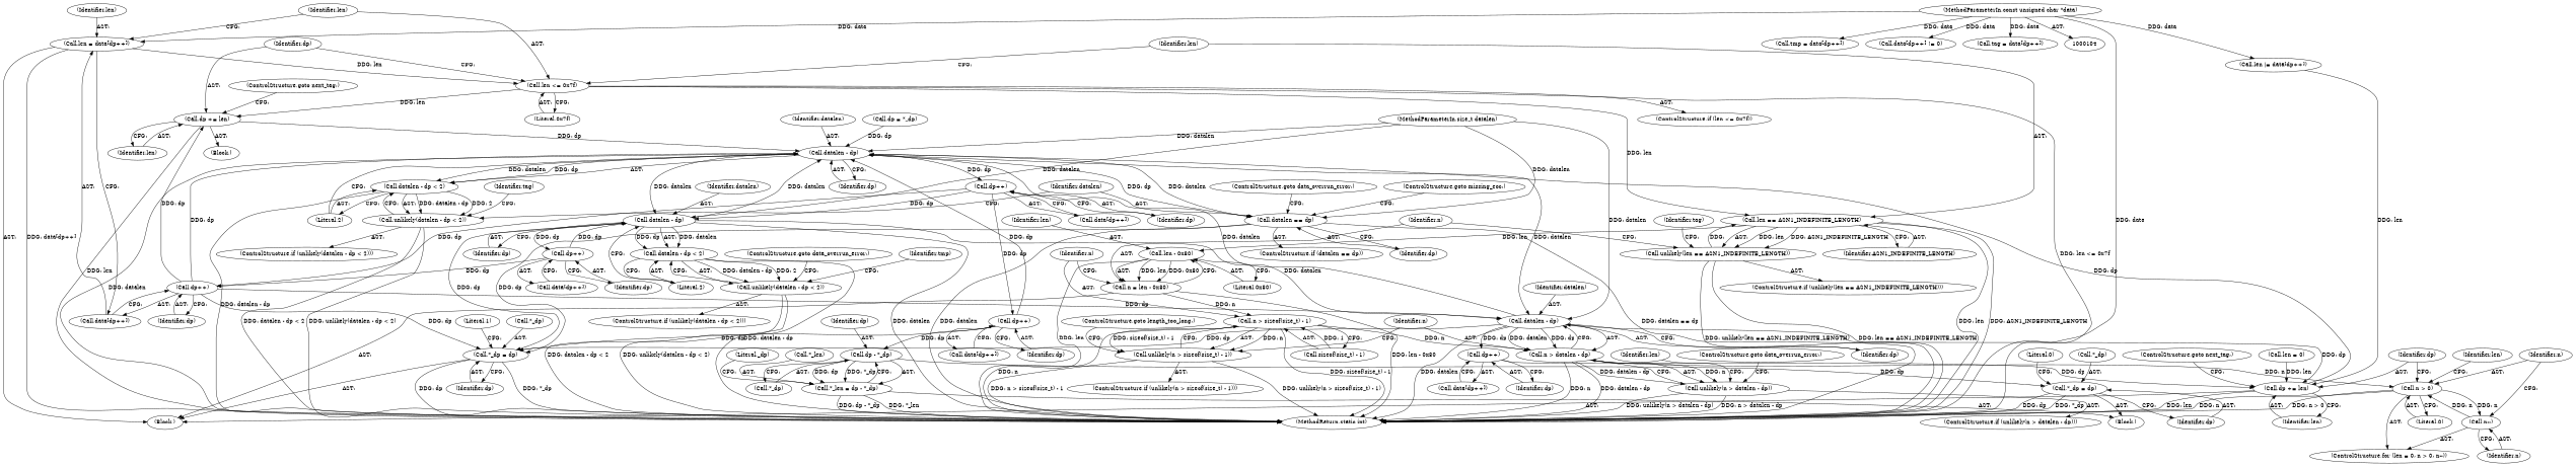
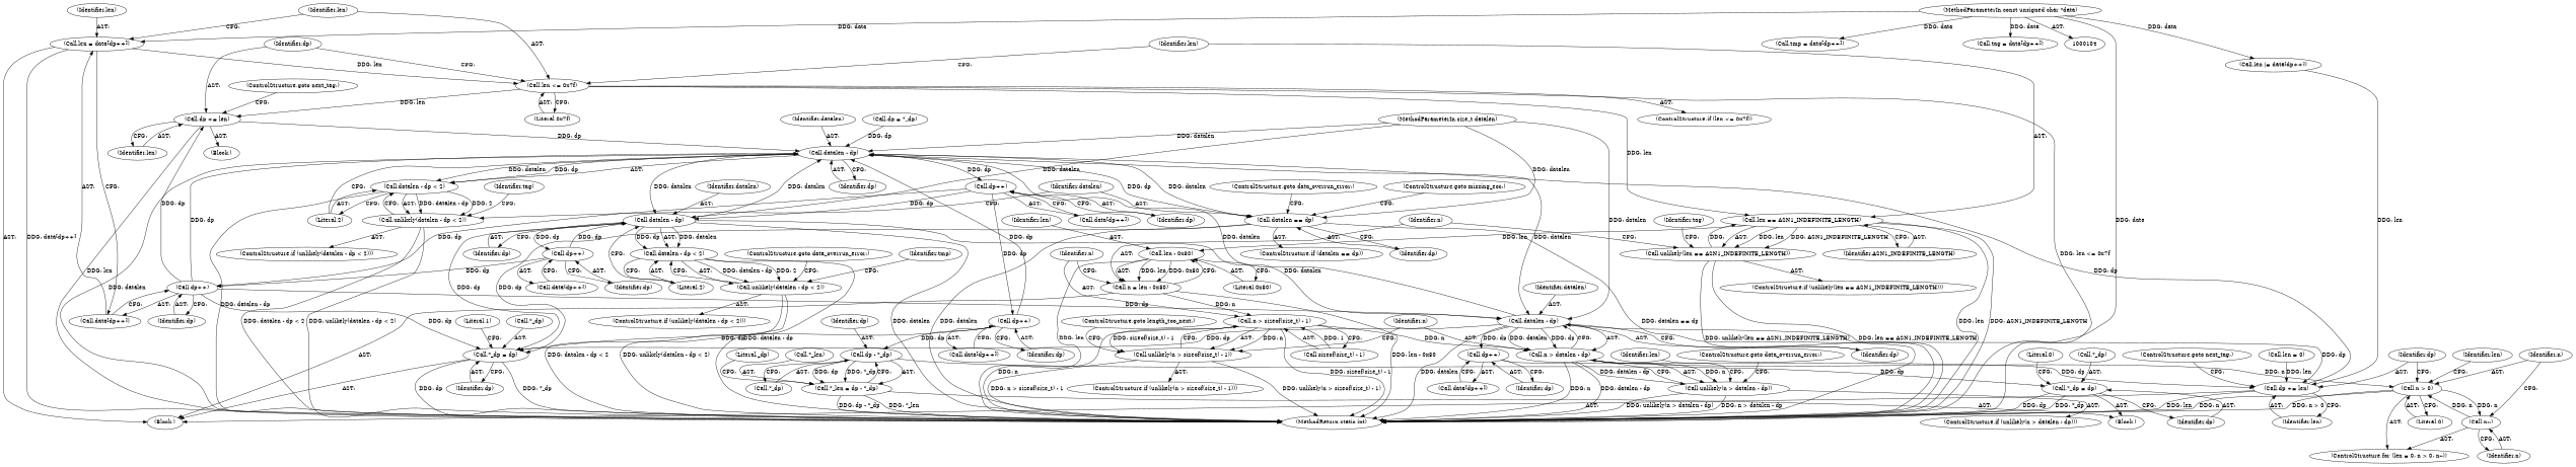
  digraph {
    n1 [label="(Call,len = data[dp++])"]
    n2 [label="(Call,len <= 0x7f)"]
    n3 [label="(Call,data[dp++])"]
    n4 [label="(Block,)"]
    n5 [label="(MethodReturn,static int)"]
    n6 [label="(Call,dp += len)"]
    n7 [label="(Call,len == ASN1_INDEFINITE_LENGTH)"]
    n8 [label="(ControlStructure,if (len <= 0x7f))"]
    n9 [label="(Literal,0x7f)"]
    n10 [label="(Call,dp++)"]
    n11 [label="(MethodParameterIn,const unsigned char *data)"]
    n12 [label="(Call,len |= data[dp++])"]
    n13 [label="(Call,tmp = data[dp++])"]
-   n14 [label="(Call,data[dp++] != 0)"]
    n15 [label="(Call,tag = data[dp++])"]
    1000104
    n17 [label="(Call,dp += len)"]
    n18 [label="(Call,datalen - dp)"]
    n19 [label="(Block,)"]
    n20 [label="(Identifier,len)"]
    n21 [label="(Call,unlikely(len == ASN1_INDEFINITE_LENGTH))"]
    n22 [label="(Call,len - 0x80)"]
    n23 [label="(Identifier,ASN1_INDEFINITE_LENGTH)"]
    n24 [label="(Call,datalen - dp < 2)"]
    n25 [label="(Call,datalen == dp)"]
    n26 [label="(Call,dp++)"]
    n27 [label="(Call,datalen - dp)"]
    n28 [label="(Call,datalen - dp)"]
    n29 [label="(Identifier,dp)"]
    n30 [label="(Call,unlikely(datalen - dp < 2))"]
    n31 [label="(Literal,2)"]
    n32 [label="(Call,*_dp = dp)"]
    n33 [label="(Identifier,dp)"]
    n34 [label="(ControlStructure,if (datalen == dp))"]
    n35 [label="(Call,dp++)"]
    n36 [label="(Call,data[dp++])"]
    n37 [label="(Identifier,dp)"]
    n38 [label="(Call,datalen - dp < 2)"]
    n39 [label="(Call,dp++)"]
    n40 [label="(Identifier,dp)"]
    n41 [label="(Call,n > datalen - dp)"]
    n42 [label="(Call,dp++)"]
    n43 [label="(Identifier,dp)"]
    n44 [label="(ControlStructure,if (unlikely(datalen - dp < 2)))"]
    n45 [label="(Identifier,dp)"]
    n46 [label="(Call,dp - *_dp)"]
    n47 [label="(Identifier,dp)"]
    n48 [label="(Call,data[dp++])"]
    n49 [label="(Identifier,dp)"]
    n50 [label="(Call,*_len = dp - *_dp)"]
    n51 [label="(Call,*_dp = dp)"]
    n52 [label="(Call,*_dp)"]
    n53 [label="(Block,)"]
    n54 [label="(Identifier,dp)"]
    n55 [label="(Call,unlikely(datalen - dp < 2))"]
    n56 [label="(Literal,2)"]
    n57 [label="(Identifier,dp)"]
    n58 [label="(Call,data[dp++])"]
    n59 [label="(ControlStructure,if (unlikely(datalen - dp < 2)))"]
    n60 [label="(Call,unlikely(n > datalen - dp))"]
    n61 [label="(Call,n > 0)"]
    n62 [label="(Identifier,dp)"]
    n63 [label="(Call,data[dp++])"]
    n64 [label="(Identifier,len)"]
    n65 [label="(ControlStructure,if (unlikely(n > datalen - dp)))"]
    n66 [label="(Call,n--)"]
    n67 [label="(ControlStructure,for (len = 0; n > 0; n--))"]
    n68 [label="(Literal,0)"]
    n69 [label="(Identifier,n)"]
    n70 [label="(ControlStructure,if (unlikely(len == ASN1_INDEFINITE_LENGTH)))"]
    n71 [label="(Call,n = len - 0x80)"]
    n72 [label="(Literal,0x80)"]
    n73 [label="(Call,n > sizeof(size_t) - 1)"]
    n74 [label="(Call,unlikely(n > sizeof(size_t) - 1))"]
    n75 [label="(Call,sizeof(size_t) - 1)"]
    n76 [label="(ControlStructure,if (unlikely(n > sizeof(size_t) - 1)))"]
    n77 [label="(Identifier,datalen)"]
    n78 [label="(ControlStructure,goto next_tag;)"]
    n79 [label="(Identifier,len)"]
    n80 [label="(Identifier,len)"]
    n81 [label="(Literal,1)"]
    n82 [label="(Identifier,len)"]
    n83 [label="(Literal,0)"]
    n84 [label="(Identifier,n)"]
    n85 [label="(Identifier,datalen)"]
    n86 [label="(Call,*_len)"]
    n87 [label="(Identifier,dp)"]
    n88 [label="(Identifier,tag)"]
    n89 [label="(Call,*_dp)"]
    n90 [label="(Identifier,tag)"]
    n91 [label="(ControlStructure,goto next_tag;)"]
    n92 [label="(ControlStructure,goto data_overrun_error;)"]
    n93 [label="(Identifier,dp)"]
    n94 [label="(Identifier,n)"]
    n95 [label="(ControlStructure,goto data_overrun_error;)"]
    n96 [label="(Identifier,datalen)"]
    n97 [label="(Call,*_dp)"]
    n98 [label="(Identifier,n)"]
    n99 [label="(Identifier,n)"]
    n100 [label="(Identifier,dp)"]
    n101 [label="(Identifier,len)"]
    n102 [label="(ControlStructure,goto data_overrun_error;)"]
    n103 [label="(Identifier,len)"]
    n104 [label="(ControlStructure,goto missing_eoc;)"]
    n105 [label="(Identifier,tmp)"]
    n106 [label="(Identifier,len)"]
    n107 [label="(Call,len = 0)"]
    n108 [label="(Identifier,datalen)"]
    n109 [label="(Literal,_dp)"]
    n110 [label="(Call,dp = *_dp)"]
-   n111 [label="(ControlStructure,goto length_too_long;)"]
+   n111 [label="(ControlStructure,goto length_too_next;)"]
    n112 [label="(MethodParameterIn,size_t datalen)"]
    n1 -> n2 [label="DDG: len"]
    n1 -> n3 [label="CFG: "]
    n1 -> n4 [label="AST: "]
    n1 -> n5 [label="DDG: data[dp++]"]
    n2 -> n5 [label="DDG: len <= 0x7f"]
    n2 -> n6 [label="DDG: len"]
    n2 -> n7 [label="DDG: len"]
    n2 -> n8 [label="AST: "]
    n2 -> n9 [label="CFG: "]
    n3 -> n1 [label="AST: "]
    n3 -> n10 [label="CFG: "]
    n6 -> n5 [label="DDG: len"]
    n6 -> n18 [label="DDG: dp"]
    n6 -> n19 [label="AST: "]
    n6 -> n20 [label="CFG: "]
    n7 -> n5 [label="DDG: len"]
    n7 -> n5 [label="DDG: ASN1_INDEFINITE_LENGTH"]
    n7 -> n21 [label="AST: "]
    n7 -> n21 [label="DDG: len"]
    n7 -> n21 [label="DDG: ASN1_INDEFINITE_LENGTH"]
    n7 -> n22 [label="DDG: len"]
    n7 -> n23 [label="CFG: "]
    n9 -> n2 [label="AST: "]
    n10 -> n3 [label="AST: "]
    n10 -> n6 [label="DDG: dp"]
    n10 -> n18 [label="DDG: dp"]
    n10 -> n28 [label="DDG: dp"]
    n10 -> n32 [label="DDG: dp"]
    n10 -> n49 [label="CFG: "]
    n11 -> n1 [label="DDG: data"]
    n11 -> n5 [label="DDG: data"]
    n11 -> n12 [label="DDG: data"]
    n11 -> n13 [label="DDG: data"]
-   n11 -> n14 [label="DDG: data"]
    n11 -> n15 [label="DDG: data"]
    n11 -> 1000104 [label="AST: "]
    n12 -> n17 [label="DDG: len"]
    n17 -> n4 [label="AST: "]
    n17 -> n5 [label="DDG: len"]
    n17 -> n18 [label="DDG: dp"]
    n17 -> n64 [label="CFG: "]
    n18 -> n5 [label="DDG: datalen"]
    n18 -> n24 [label="AST: "]
    n18 -> n24 [label="DDG: datalen"]
    n18 -> n24 [label="DDG: dp"]
    n18 -> n25 [label="DDG: datalen"]
    n18 -> n25 [label="DDG: dp"]
    n18 -> n26 [label="DDG: dp"]
    n18 -> n27 [label="DDG: datalen"]
    n18 -> n28 [label="DDG: datalen"]
    n18 -> n29 [label="CFG: "]
    n20 -> n6 [label="AST: "]
    n21 -> n5 [label="DDG: unlikely(len == ASN1_INDEFINITE_LENGTH)"]
    n21 -> n5 [label="DDG: len == ASN1_INDEFINITE_LENGTH"]
    n21 -> n7 [label="DDG: "]
    n21 -> n70 [label="AST: "]
    n22 -> n5 [label="DDG: len"]
    n22 -> n71 [label="AST: "]
    n22 -> n71 [label="DDG: len"]
    n22 -> n71 [label="DDG: 0x80"]
    n22 -> n72 [label="CFG: "]
    n23 -> n7 [label="AST: "]
    n24 -> n5 [label="DDG: datalen - dp"]
    n24 -> n30 [label="AST: "]
    n24 -> n30 [label="DDG: datalen - dp"]
    n24 -> n30 [label="DDG: 2"]
    n24 -> n31 [label="CFG: "]
    n25 -> n5 [label="DDG: datalen"]
    n25 -> n5 [label="DDG: datalen == dp"]
    n25 -> n32 [label="DDG: dp"]
    n25 -> n33 [label="CFG: "]
    n25 -> n34 [label="AST: "]
    n26 -> n10 [label="DDG: dp"]
    n26 -> n27 [label="DDG: dp"]
    n26 -> n35 [label="DDG: dp"]
    n26 -> n36 [label="AST: "]
    n26 -> n37 [label="CFG: "]
    n27 -> n5 [label="DDG: datalen"]
    n27 -> n18 [label="DDG: datalen"]
    n27 -> n28 [label="DDG: datalen"]
    n27 -> n32 [label="DDG: dp"]
    n27 -> n38 [label="AST: "]
    n27 -> n38 [label="DDG: datalen"]
    n27 -> n38 [label="DDG: dp"]
    n27 -> n39 [label="DDG: dp"]
    n27 -> n40 [label="CFG: "]
    n28 -> n5 [label="DDG: datalen"]
    n28 -> n17 [label="DDG: dp"]
    n28 -> n18 [label="DDG: datalen"]
    n28 -> n32 [label="DDG: dp"]
    n28 -> n41 [label="AST: "]
    n28 -> n41 [label="DDG: datalen"]
    n28 -> n41 [label="DDG: dp"]
    n28 -> n42 [label="DDG: dp"]
    n28 -> n43 [label="CFG: "]
    n29 -> n18 [label="AST: "]
    n30 -> n5 [label="DDG: unlikely(datalen - dp < 2)"]
    n30 -> n5 [label="DDG: datalen - dp < 2"]
    n30 -> n24 [label="CFG: "]
    n30 -> n44 [label="AST: "]
    n31 -> n18 [label="CFG: "]
    n31 -> n24 [label="AST: "]
    n32 -> n4 [label="AST: "]
    n32 -> n5 [label="DDG: *_dp"]
    n32 -> n5 [label="DDG: dp"]
    n32 -> n45 [label="CFG: "]
    n33 -> n25 [label="AST: "]
    n35 -> n18 [label="DDG: dp"]
    n35 -> n32 [label="DDG: dp"]
    n35 -> n46 [label="DDG: dp"]
    n35 -> n47 [label="CFG: "]
    n35 -> n48 [label="AST: "]
    n36 -> n26 [label="CFG: "]
    n37 -> n26 [label="AST: "]
    n38 -> n5 [label="DDG: datalen - dp"]
    n38 -> n55 [label="AST: "]
    n38 -> n55 [label="DDG: datalen - dp"]
    n38 -> n55 [label="DDG: 2"]
    n38 -> n56 [label="CFG: "]
    n39 -> n10 [label="DDG: dp"]
    n39 -> n27 [label="DDG: dp"]
    n39 -> n57 [label="CFG: "]
    n39 -> n58 [label="AST: "]
    n40 -> n27 [label="AST: "]
    n41 -> n5 [label="DDG: datalen - dp"]
    n41 -> n5 [label="DDG: n"]
    n41 -> n28 [label="CFG: "]
    n41 -> n60 [label="AST: "]
    n41 -> n60 [label="DDG: n"]
    n41 -> n60 [label="DDG: datalen - dp"]
    n41 -> n61 [label="DDG: n"]
    n42 -> n17 [label="DDG: dp"]
    n42 -> n62 [label="CFG: "]
    n42 -> n63 [label="AST: "]
    n43 -> n28 [label="AST: "]
    n45 -> n32 [label="AST: "]
    n46 -> n50 [label="AST: "]
    n46 -> n50 [label="DDG: dp"]
    n46 -> n50 [label="DDG: *_dp"]
    n46 -> n51 [label="DDG: dp"]
    n46 -> n52 [label="CFG: "]
    n47 -> n35 [label="AST: "]
    n48 -> n35 [label="CFG: "]
    n49 -> n10 [label="AST: "]
    n50 -> n5 [label="DDG: dp - *_dp"]
    n50 -> n5 [label="DDG: *_len"]
    n50 -> n46 [label="CFG: "]
    n50 -> n53 [label="AST: "]
    n51 -> n5 [label="DDG: *_dp"]
    n51 -> n5 [label="DDG: dp"]
    n51 -> n53 [label="AST: "]
    n51 -> n54 [label="CFG: "]
    n52 -> n46 [label="AST: "]
    n54 -> n51 [label="AST: "]
    n55 -> n5 [label="DDG: datalen - dp < 2"]
    n55 -> n5 [label="DDG: unlikely(datalen - dp < 2)"]
    n55 -> n38 [label="CFG: "]
    n55 -> n59 [label="AST: "]
    n56 -> n27 [label="CFG: "]
    n56 -> n38 [label="AST: "]
    n57 -> n39 [label="AST: "]
    n58 -> n39 [label="CFG: "]
    n60 -> n5 [label="DDG: n > datalen - dp"]
    n60 -> n5 [label="DDG: unlikely(n > datalen - dp)"]
    n60 -> n41 [label="CFG: "]
    n60 -> n65 [label="AST: "]
    n61 -> n5 [label="DDG: n > 0"]
    n61 -> n5 [label="DDG: n"]
    n61 -> n66 [label="DDG: n"]
    n61 -> n67 [label="AST: "]
    n61 -> n68 [label="CFG: "]
    n62 -> n42 [label="AST: "]
    n63 -> n42 [label="CFG: "]
    n64 -> n17 [label="AST: "]
    n66 -> n61 [label="DDG: n"]
    n66 -> n67 [label="AST: "]
    n66 -> n69 [label="CFG: "]
    n68 -> n61 [label="AST: "]
    n69 -> n66 [label="AST: "]
    n71 -> n4 [label="AST: "]
    n71 -> n5 [label="DDG: len - 0x80"]
    n71 -> n22 [label="CFG: "]
    n71 -> n73 [label="DDG: n"]
    n72 -> n22 [label="AST: "]
    n73 -> n5 [label="DDG: sizeof(size_t) - 1"]
    n73 -> n5 [label="DDG: n"]
    n73 -> n41 [label="DDG: n"]
    n73 -> n74 [label="AST: "]
    n73 -> n74 [label="DDG: n"]
    n73 -> n74 [label="DDG: sizeof(size_t) - 1"]
    n73 -> n75 [label="CFG: "]
    n74 -> n5 [label="DDG: unlikely(n > sizeof(size_t) - 1)"]
    n74 -> n5 [label="DDG: n > sizeof(size_t) - 1"]
    n74 -> n73 [label="CFG: "]
    n74 -> n76 [label="AST: "]
    n75 -> n73 [label="AST: "]
    n75 -> n73 [label="DDG: 1"]
    n77 -> n25 [label="AST: "]
    n77 -> n30 [label="CFG: "]
    n78 -> n6 [label="CFG: "]
    n79 -> n60 [label="CFG: "]
    n80 -> n61 [label="CFG: "]
    n81 -> n32 [label="CFG: "]
    n82 -> n1 [label="CFG: "]
    n82 -> n2 [label="AST: "]
    n83 -> n51 [label="CFG: "]
    n84 -> n61 [label="AST: "]
    n84 -> n66 [label="CFG: "]
    n85 -> n27 [label="AST: "]
    n86 -> n50 [label="AST: "]
    n87 -> n17 [label="AST: "]
    n87 -> n61 [label="CFG: "]
    n88 -> n21 [label="CFG: "]
    n89 -> n51 [label="AST: "]
    n90 -> n30 [label="CFG: "]
    n91 -> n17 [label="CFG: "]
    n92 -> n60 [label="CFG: "]
    n93 -> n2 [label="CFG: "]
    n93 -> n6 [label="AST: "]
    n94 -> n21 [label="CFG: "]
    n94 -> n71 [label="AST: "]
    n95 -> n25 [label="CFG: "]
    n96 -> n18 [label="AST: "]
    n97 -> n32 [label="AST: "]
    n98 -> n71 [label="CFG: "]
    n98 -> n73 [label="AST: "]
    n99 -> n41 [label="AST: "]
    n99 -> n74 [label="CFG: "]
    n100 -> n46 [label="AST: "]
    n101 -> n1 [label="AST: "]
    n102 -> n55 [label="CFG: "]
    n103 -> n2 [label="CFG: "]
    n103 -> n7 [label="AST: "]
    n104 -> n25 [label="CFG: "]
    n105 -> n55 [label="CFG: "]
    n106 -> n22 [label="AST: "]
    n107 -> n17 [label="DDG: len"]
    n108 -> n28 [label="AST: "]
    n109 -> n50 [label="CFG: "]
    n110 -> n18 [label="DDG: dp"]
    n111 -> n74 [label="CFG: "]
    n112 -> n18 [label="DDG: datalen"]
    n112 -> n25 [label="DDG: datalen"]
    n112 -> n27 [label="DDG: datalen"]
    n112 -> n28 [label="DDG: datalen"]
  }
